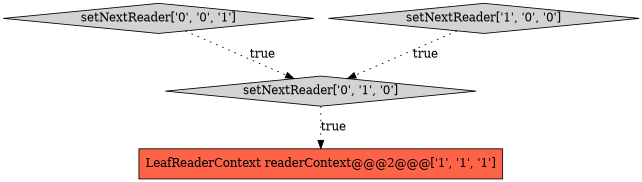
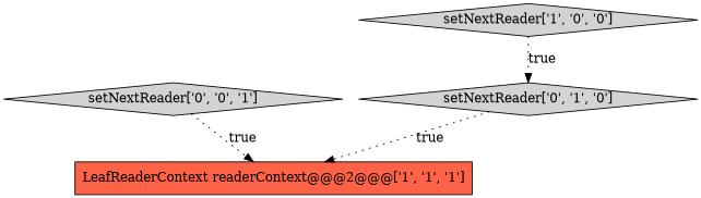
  digraph {
    node [fillcolor=lightgray shape=diamond style=filled]
    edge [style=dotted]
    n1 [label="setNextReader['0', '0', '1']"]
    n2 [fillcolor=tomato label="LeafReaderContext readerContext@@@2@@@['1', '1', '1']" shape=box]
    n3 [label="setNextReader['1', '0', '0']"]
    n4 [label="setNextReader['0', '1', '0']"]
-   n1 -> n4 [label=true]
+   n1 -> n2 [label=true]
    n3 -> n4 [label=true]
    n4 -> n2 [label=true]
  }
